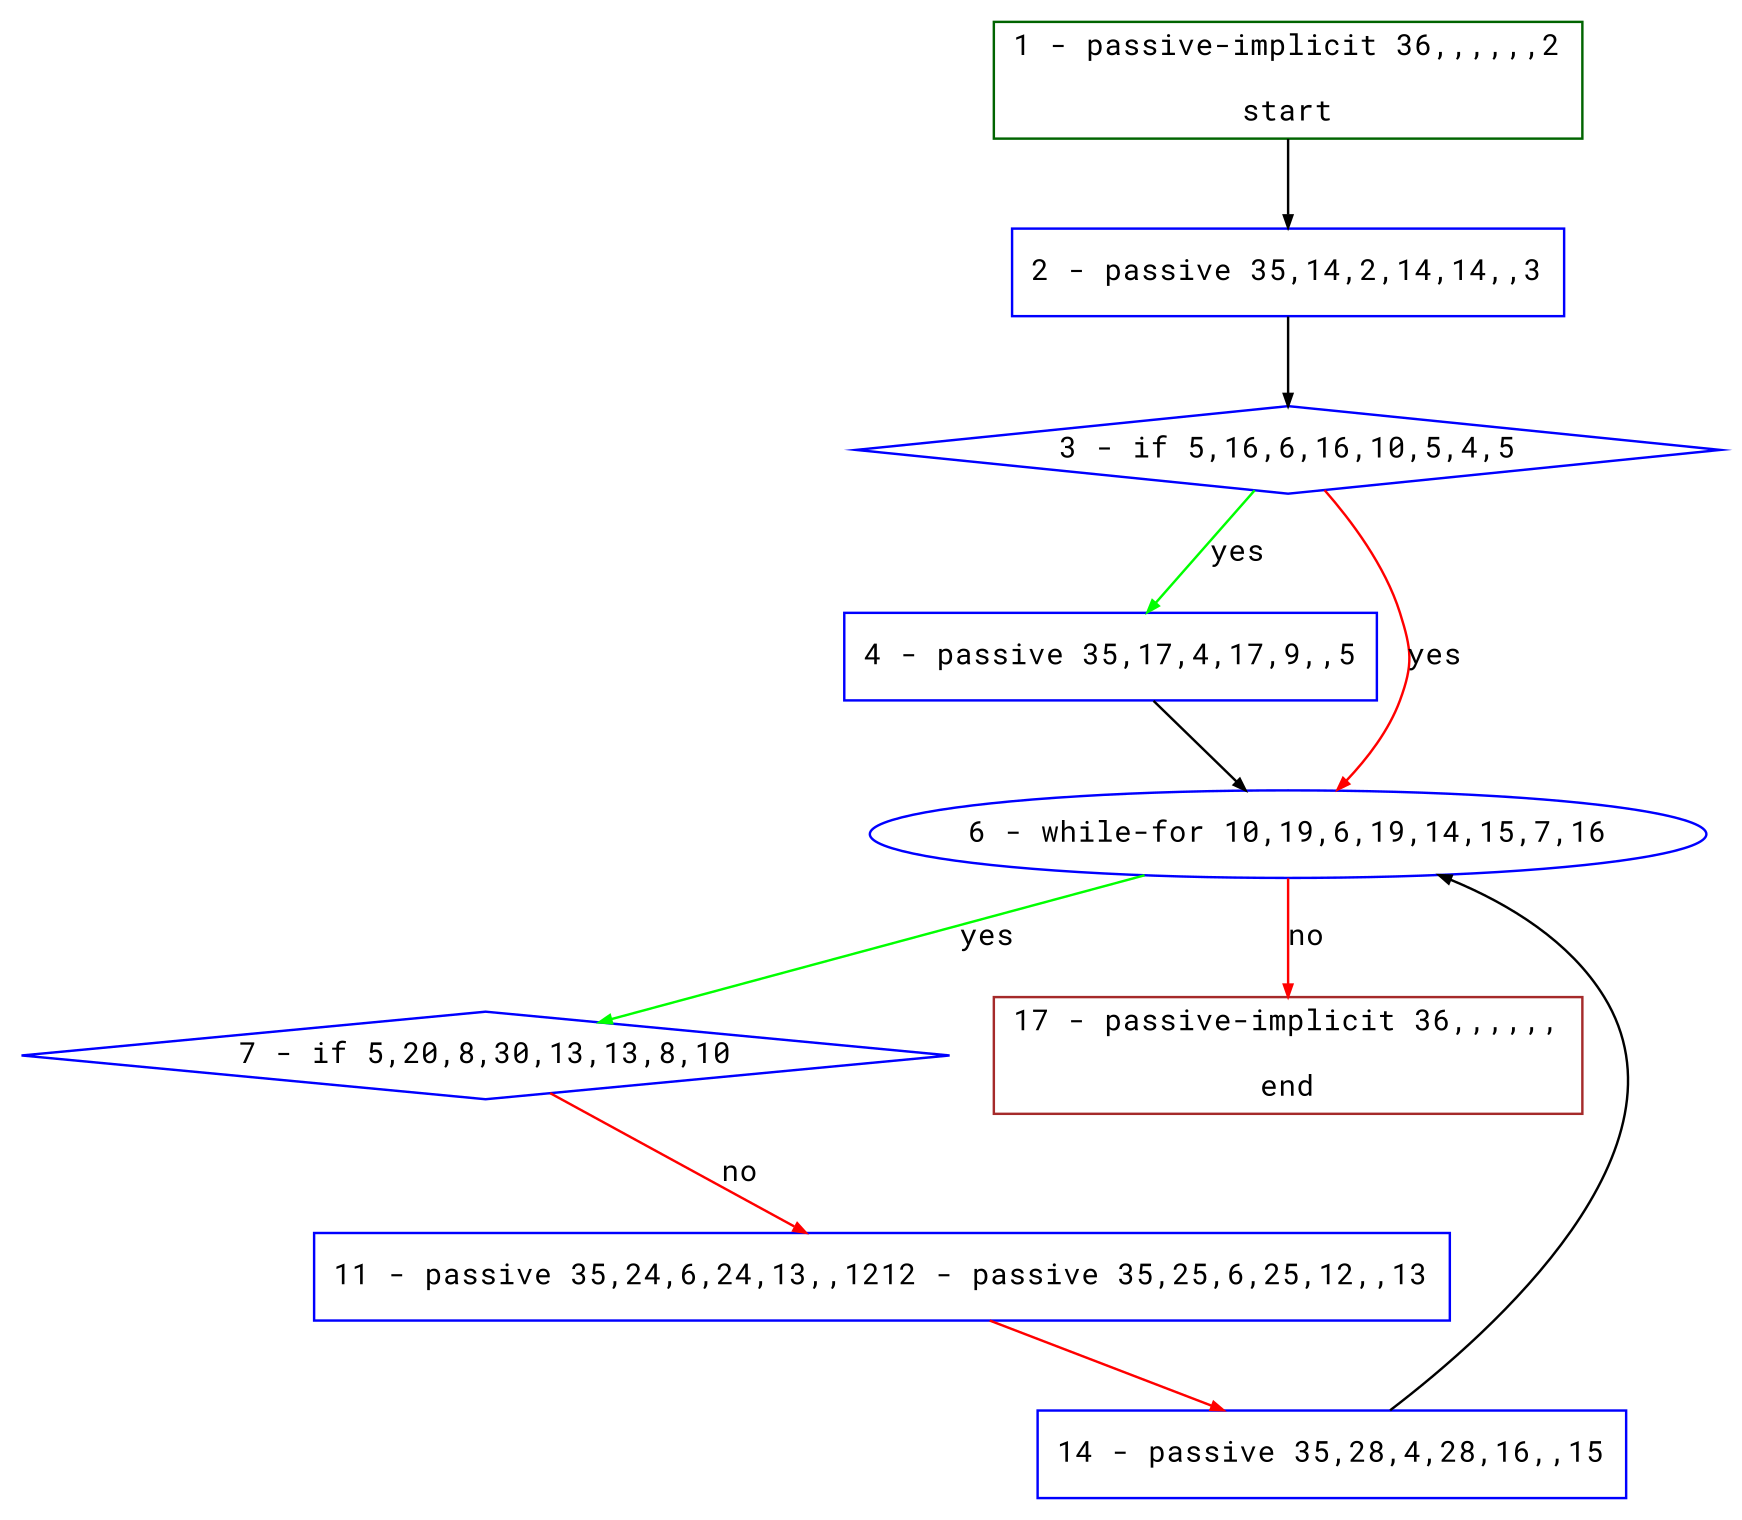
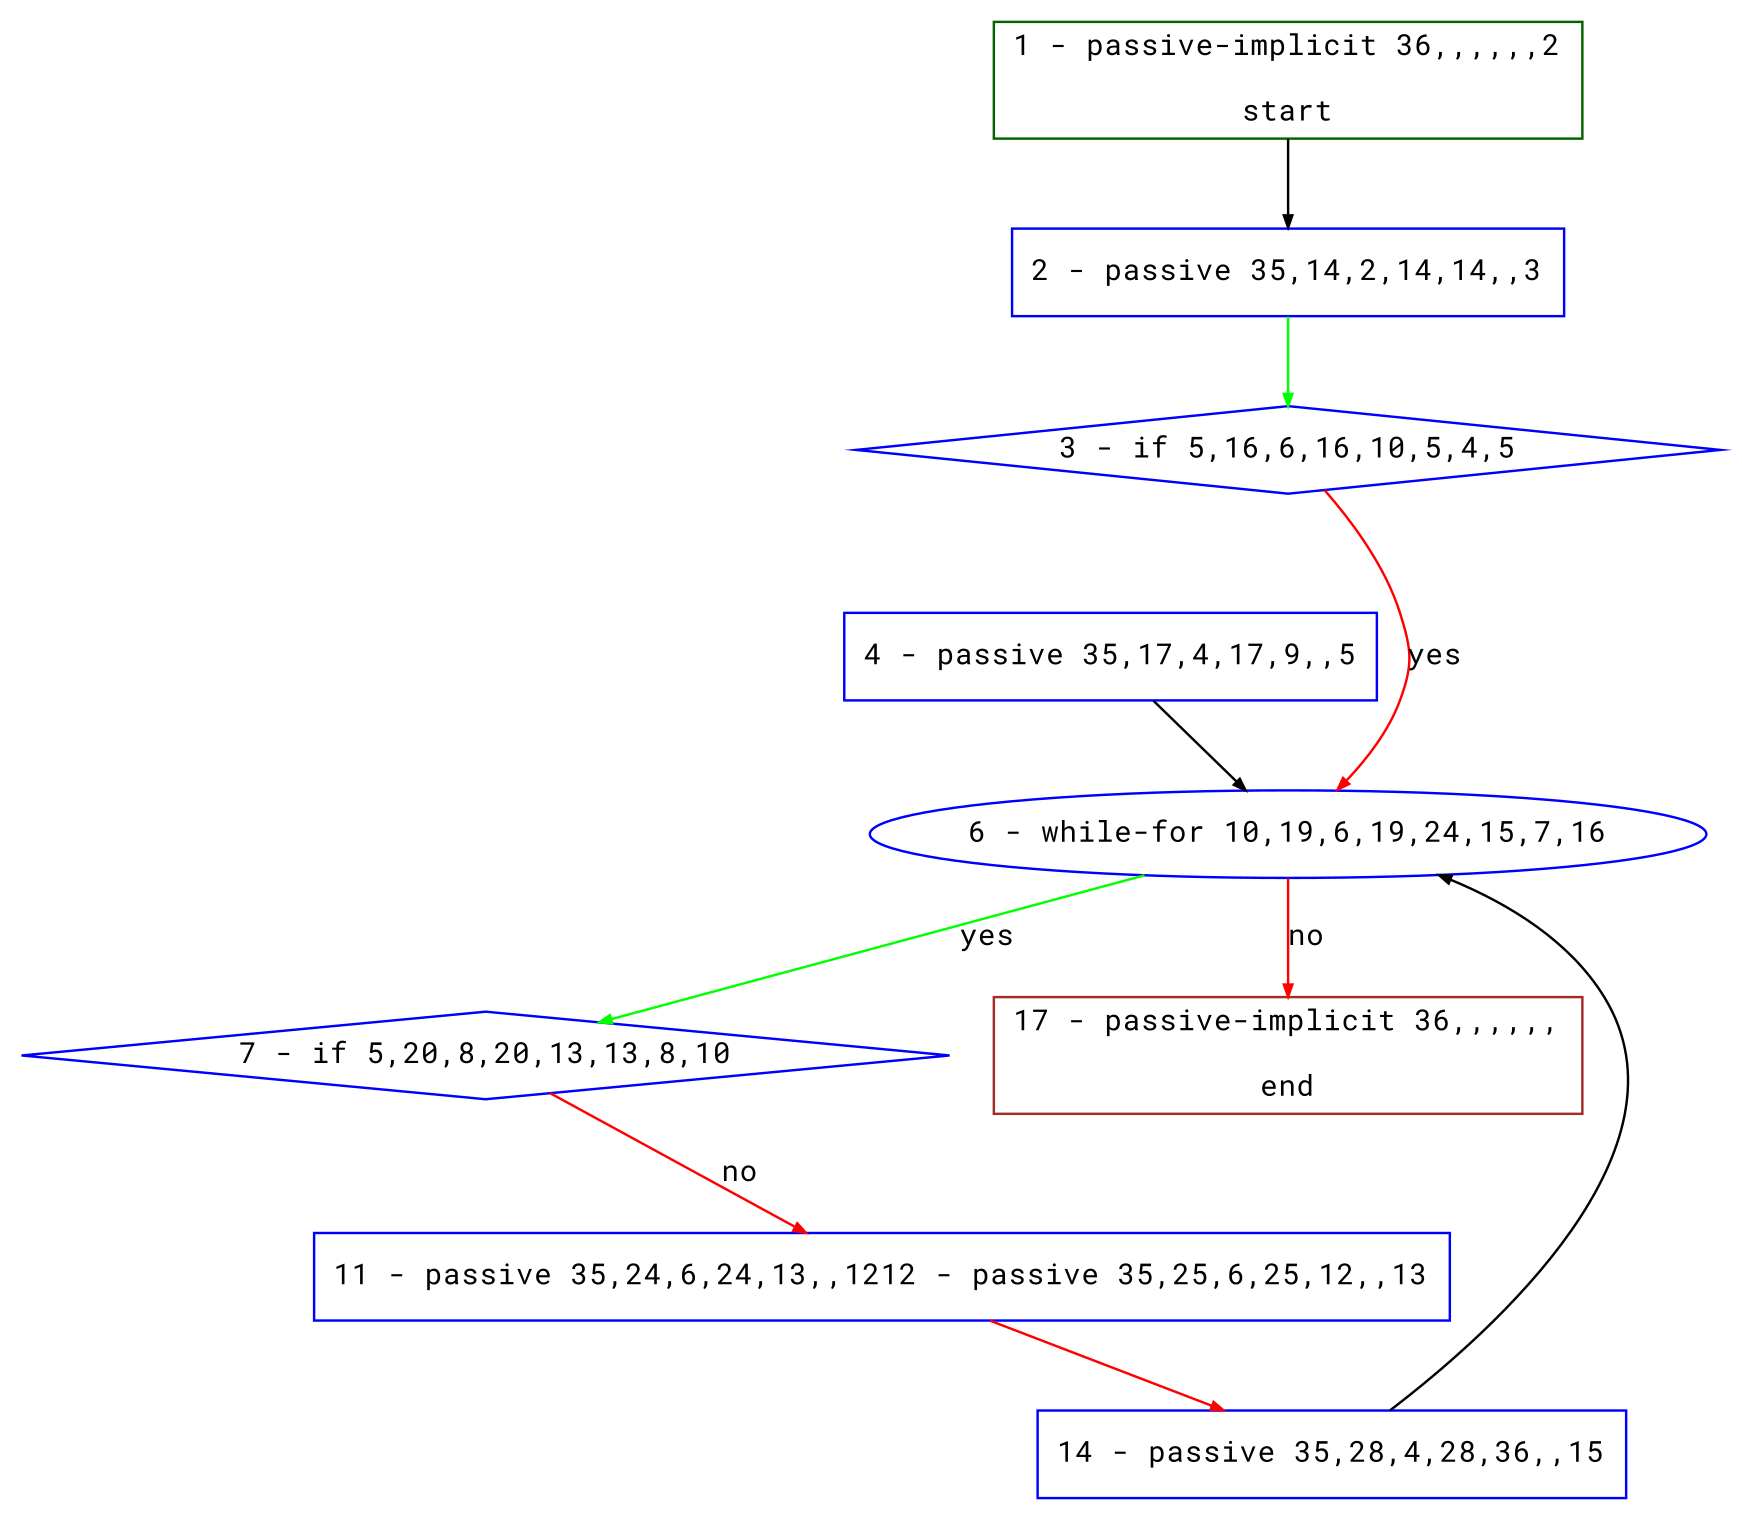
  digraph {
    bgcolor=white
    compound=true
    fillcolor="#FFFFCC"
    fontname="Roboto Mono"
    fontsize=12
    pack=true
    packmode=clust
    style="rounded,filled"
    node [color="#0000ff" compound=true fillcolor="#ffffff" fixedsize=false fontname="Roboto Mono" fontsize=12 node_initialized=no shape=box style=filled]
    edge [arrowhead=normal arrowsize=0.5 arrowtail=none color="#000000" compound=true dir=forward fontcolor=black fontname="Roboto Mono" fontsize=12]
    n1 [label="2 - passive 35,14,2,14,14,,3"]
    n2 [label="3 - if 5,16,6,16,10,5,4,5" shape=diamond]
    n3 [label="4 - passive 35,17,4,17,9,,5"]
-   n4 [label="6 - while-for 10,19,6,19,14,15,7,16" shape=oval]
+   n4 [label="6 - while-for 10,19,6,19,24,15,7,16" shape=oval]
    n5 [color="#006400" label="1 - passive-implicit 36,,,,,,2\n\nstart"]
-   n6 [label="7 - if 5,20,8,30,13,13,8,10" shape=diamond]
+   n6 [label="7 - if 5,20,8,20,13,13,8,10" shape=diamond]
    n7 [color="#a52a2a" label="17 - passive-implicit 36,,,,,,\n\nend"]
    n8 [label="11 - passive 35,24,6,24,13,,1212 - passive 35,25,6,25,12,,13"]
-   n9 [label="14 - passive 35,28,4,28,16,,15"]
-   n1 -> n2
-   n2 -> n3 [color="#00ff00" label=yes]
+   n9 [label="14 - passive 35,28,4,28,36,,15"]
+   n1 -> n2 [color="#00ff00"]
    n2 -> n4 [color="#ff0000" label=yes]
    n3 -> n4
    n4 -> n6 [color="#00ff00" label=yes]
    n4 -> n7 [color="#ff0000" label=no]
    n5 -> n1
    n6 -> n8 [color="#ff0000" label=no]
    n8 -> n9 [color="#ff0000"]
    n9 -> n4
  }
